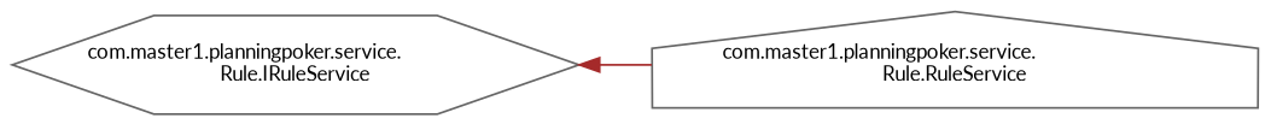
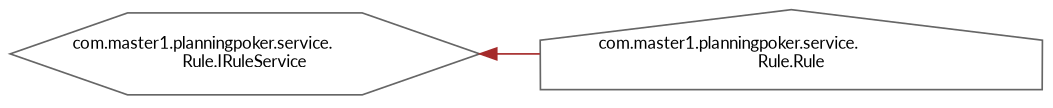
  digraph {
    rankdir=LR
    fontname=Lato
    node [color=grey40 fillcolor=white fontname=Lato fontsize=10 style=filled]
    n1 [height=0.2 label="com.master1.planningpoker.service.\lRule.IRuleService" shape=hexagon width=0.4]
-   n2 [height=0.2 label="com.master1.planningpoker.service.\lRule.RuleService" shape=house width=0.4]
+   n2 [height=0.2 label="com.master1.planningpoker.service.\lRule.Rule" shape=house width=0.4]
    n1 -> n2 [color=brown dir=back fontname=Lato fontsize=10 labelfontname=Helvetica labelfontsize=10 style=solid]
  }
